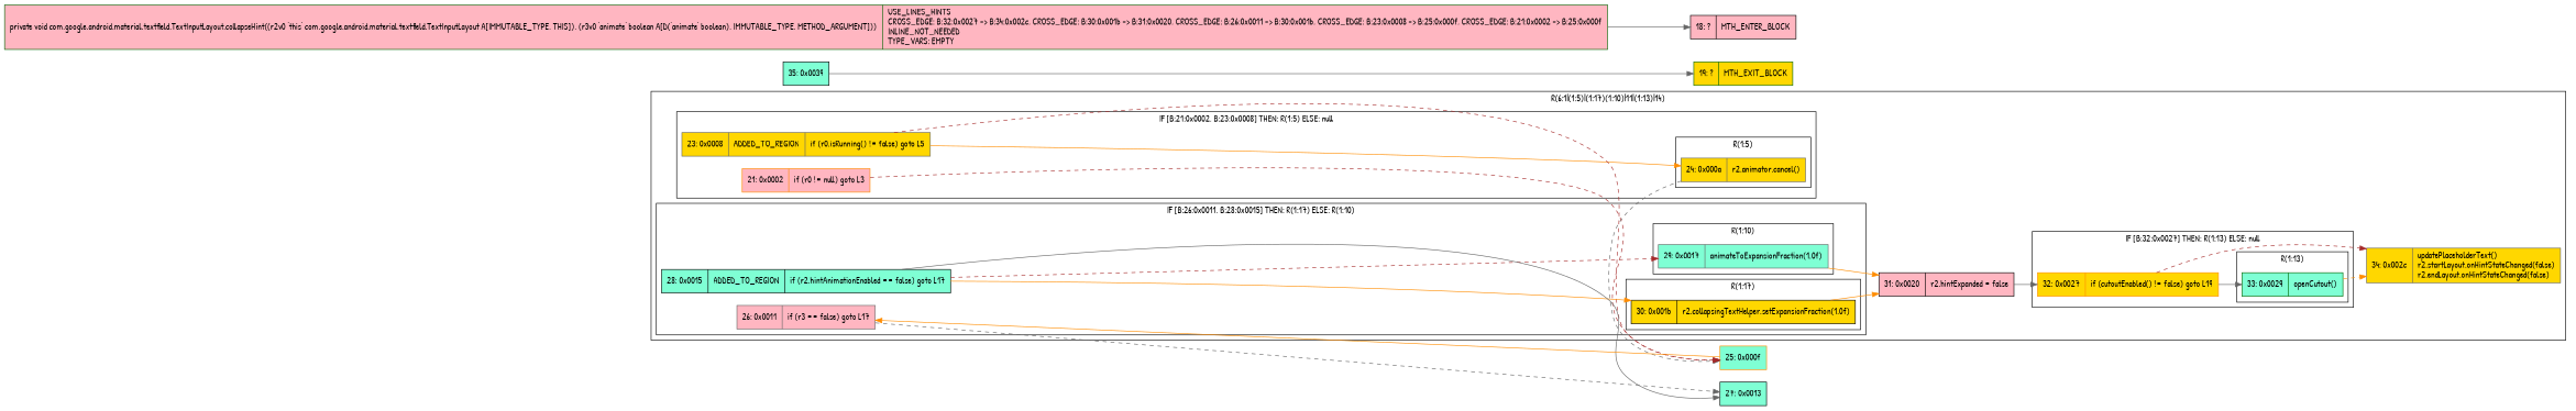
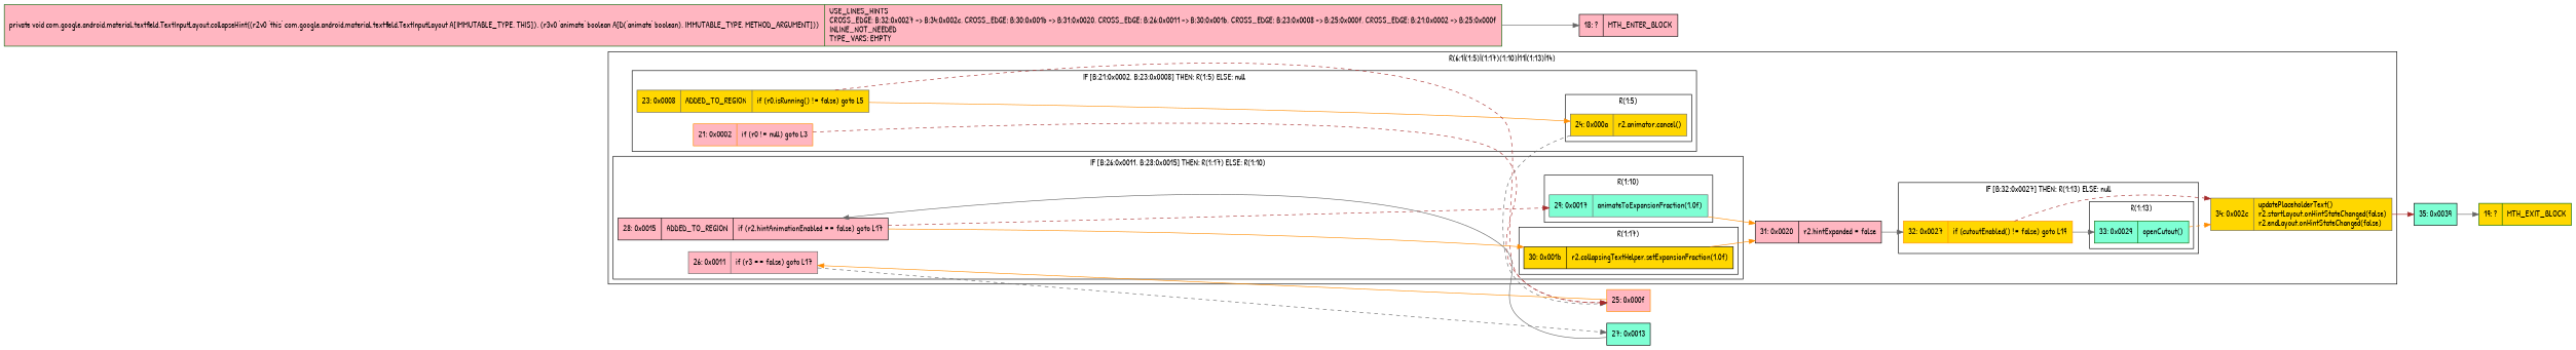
  digraph {
    fontname="Patrick Hand"
    rankdir=LR
    node [color=black fillcolor=gold fontname="Patrick Hand" shape=record style=filled]
    edge [color=gray40 fontname="Patrick Hand"]
    n1 [color=gray40 label="{24\:\ 0x000a|r2.animator.cancel()\l}"]
    n2 [color=darkorange fillcolor=lightpink label="{21\:\ 0x0002|if (r0 != null) goto L3\l}"]
    n3 [color=gray40 label="{23\:\ 0x0008|ADDED_TO_REGION\l|if (r0.isRunning() != false) goto L5\l}"]
    n4 [label="{30\:\ 0x001b|r2.collapsingTextHelper.setExpansionFraction(1.0f)\l}"]
    n5 [color=gray40 fillcolor=aquamarine label="{29\:\ 0x0017|animateToExpansionFraction(1.0f)\l}"]
    n6 [color=gray40 fillcolor=lightpink label="{26\:\ 0x0011|if (r3 == false) goto L17\l}"]
-   n7 [fillcolor=aquamarine label="{28\:\ 0x0015|ADDED_TO_REGION\l|if (r2.hintAnimationEnabled == false) goto L17\l}"]
+   n7 [fillcolor=lightpink label="{28\:\ 0x0015|ADDED_TO_REGION\l|if (r2.hintAnimationEnabled == false) goto L17\l}"]
    n8 [color=darkgreen fillcolor=aquamarine label="{33\:\ 0x0029|openCutout()\l}"]
    n9 [color=darkorange label="{32\:\ 0x0027|if (cutoutEnabled() != false) goto L19\l}"]
    n10 [fillcolor=lightpink label="{31\:\ 0x0020|r2.hintExpanded = false\l}"]
    n11 [color=gray40 label="{34\:\ 0x002c|updatePlaceholderText()\lr2.startLayout.onHintStateChanged(false)\lr2.endLayout.onHintStateChanged(false)\l}"]
-   n12 [color=darkorange fillcolor=aquamarine label="{25\:\ 0x000f}"]
+   n12 [color=darkorange fillcolor=lightpink label="{25\:\ 0x000f}"]
    n13 [fillcolor=aquamarine label="{27\:\ 0x0013}"]
    n14 [fillcolor=aquamarine label="{35\:\ 0x0039}"]
    n15 [color=darkgreen label="{19\:\ ?|MTH_EXIT_BLOCK\l}"]
    n16 [fillcolor=lightpink label="{18\:\ ?|MTH_ENTER_BLOCK\l}"]
    n17 [color=darkgreen fillcolor=lightpink label="{private void com.google.android.material.textfield.TextInputLayout.collapseHint((r2v0 'this' com.google.android.material.textfield.TextInputLayout A[IMMUTABLE_TYPE, THIS]), (r3v0 'animate' boolean A[D('animate' boolean), IMMUTABLE_TYPE, METHOD_ARGUMENT]))  | USE_LINES_HINTS\lCROSS_EDGE: B:32:0x0027 \-\> B:34:0x002c, CROSS_EDGE: B:30:0x001b \-\> B:31:0x0020, CROSS_EDGE: B:26:0x0011 \-\> B:30:0x001b, CROSS_EDGE: B:23:0x0008 \-\> B:25:0x000f, CROSS_EDGE: B:21:0x0002 \-\> B:25:0x000f\lINLINE_NOT_NEEDED\lTYPE_VARS: EMPTY\l}"]
    subgraph cluster_1 {
      label="R(6:1|(1:5)|(1:17)(1:10)|11|(1:13)|14)"
      n10
      n11
      subgraph cluster_2 {
        label="IF [B:21:0x0002, B:23:0x0008] THEN: R(1:5) ELSE: null"
        n2
        n3
        subgraph cluster_3 {
          label="R(1:5)"
          n1
        }
      }
      subgraph cluster_4 {
        label="IF [B:26:0x0011, B:28:0x0015] THEN: R(1:17) ELSE: R(1:10)"
        n6
        n7
        subgraph cluster_5 {
          label="R(1:17)"
          n4
        }
        subgraph cluster_6 {
          label="R(1:10)"
          n5
        }
      }
      subgraph cluster_7 {
        label="IF [B:32:0x0027] THEN: R(1:13) ELSE: null"
        n9
        subgraph cluster_8 {
          label="R(1:13)"
          n8
        }
      }
    }
    n1 -> n12 [style=dashed]
    n2 -> n12 [color=brown style=dashed]
    n3 -> n1 [color=darkorange]
    n3 -> n12 [color=brown style=dashed]
    n4 -> n10 [color=darkorange]
    n5 -> n10 [color=darkorange]
    n6 -> n13 [style=dashed]
    n7 -> n4 [color=darkorange]
    n7 -> n5 [color=brown style=dashed]
    n8 -> n11 [color=darkorange style=dashed]
    n9 -> n8
    n9 -> n11 [color=brown style=dashed]
    n10 -> n9
+   n11 -> n14 [color=brown]
    n12 -> n6 [color=darkorange]
-   n7 -> n13
+   n13 -> n7
    n14 -> n15
    n17 -> n16
  }
